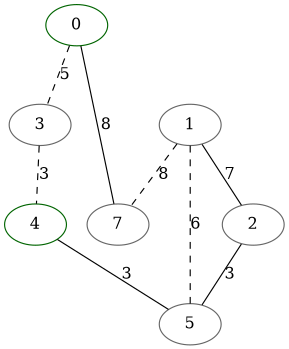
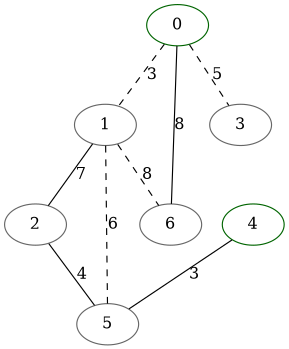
  graph {
    node [color=gray40 weight=1]
    edge [style=dashed]
    0 [color=darkgreen]
    1
-   6 [weight=4 label=7]
+   6 [weight=4]
    3
    2
    5
    4 [color=darkgreen]
+   0 -- 1 [label=3]
    0 -- 6 [label=8 style=solid]
    0 -- 3 [label=5]
    1 -- 6 [label=8]
    1 -- 2 [label=7 style=solid]
    1 -- 5 [label=6]
-   3 -- 4 [label=3]
-   2 -- 5 [label=3 style=solid]
+   2 -- 5 [label=4 style=solid]
    4 -- 5 [label=3 style=solid]
  }
